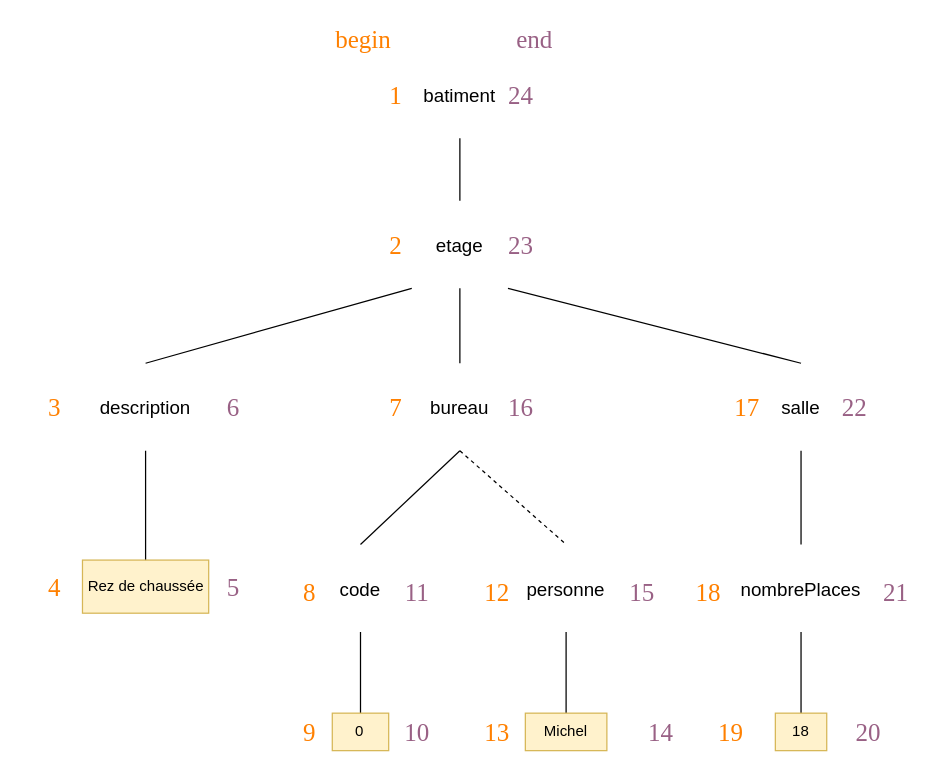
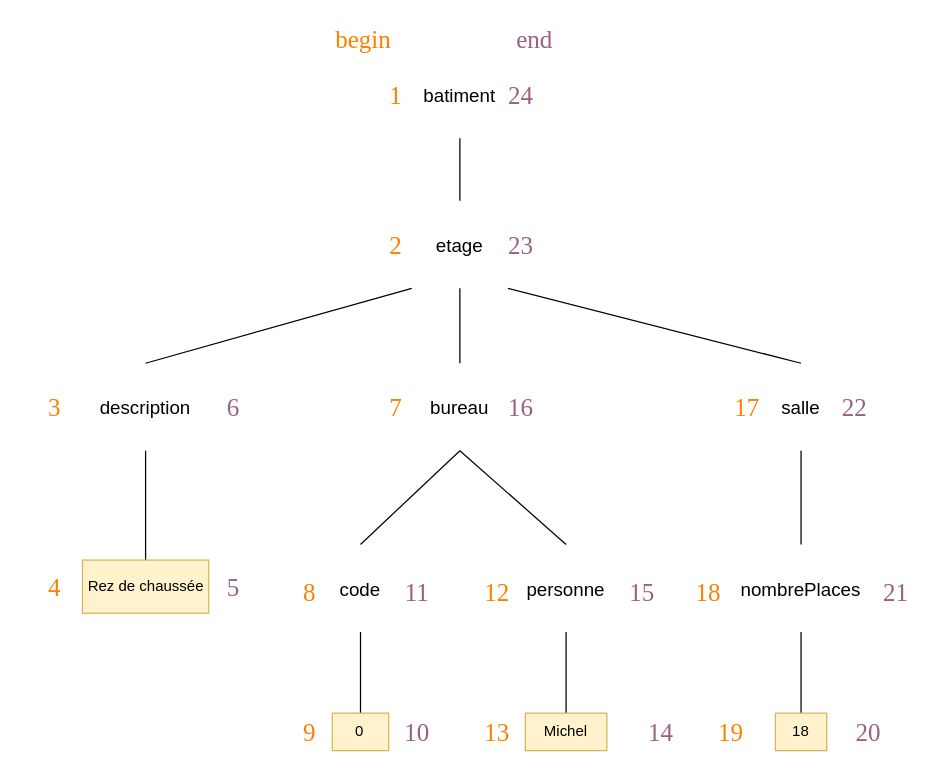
  <mxCell id="0" />
  <mxCell id="1" parent="0" />
  <mxCell id="2" value="" style="edgeStyle=orthogonalEdgeStyle;rounded=0;orthogonalLoop=1;jettySize=auto;html=1;endArrow=none;endFill=0;" parent="1" source="3" target="7" edge="1"><mxGeometry relative="1" as="geometry" /></mxCell>
  <mxCell id="3" value="batiment" style="fillColor=none;strokeColor=none;fontSize=15;" parent="1" vertex="1"><mxGeometry x="329" y="40" width="77" height="70" as="geometry" /></mxCell>
  <mxCell id="4" style="rounded=0;orthogonalLoop=1;jettySize=auto;html=1;exitX=0;exitY=1;exitDx=0;exitDy=0;entryX=0.5;entryY=0;entryDx=0;entryDy=0;endArrow=none;endFill=0;" parent="1" source="7" target="9" edge="1"><mxGeometry relative="1" as="geometry" /></mxCell>
  <mxCell id="5" value="" style="edgeStyle=none;rounded=0;orthogonalLoop=1;jettySize=auto;html=1;endArrow=none;endFill=0;" parent="1" source="7" target="13" edge="1"><mxGeometry relative="1" as="geometry" /></mxCell>
  <mxCell id="6" style="edgeStyle=none;rounded=0;orthogonalLoop=1;jettySize=auto;html=1;exitX=1;exitY=1;exitDx=0;exitDy=0;entryX=0.5;entryY=0;entryDx=0;entryDy=0;endArrow=none;endFill=0;" parent="1" source="7" target="21" edge="1"><mxGeometry relative="1" as="geometry" /></mxCell>
  <mxCell id="7" value="etage" style="fillColor=none;strokeColor=none;fontSize=15;" parent="1" vertex="1"><mxGeometry x="329" y="160" width="77" height="70" as="geometry" /></mxCell>
  <mxCell id="8" value="" style="edgeStyle=none;rounded=0;orthogonalLoop=1;jettySize=auto;html=1;endArrow=none;endFill=0;" parent="1" source="9" edge="1"><mxGeometry relative="1" as="geometry"><mxPoint x="116" y="480" as="targetPoint" /></mxGeometry></mxCell>
  <mxCell id="9" value="description" style="fillColor=none;strokeColor=none;fontSize=15;" parent="1" vertex="1"><mxGeometry x="77.5" y="290" width="77" height="70" as="geometry" /></mxCell>
  <mxCell id="10" value="Rez de chaussée" style="whiteSpace=wrap;html=1;fillColor=#fff2cc;strokeColor=#d6b656;" parent="1" vertex="1"><mxGeometry x="65.5" y="447.5" width="101" height="42.5" as="geometry" /></mxCell>
  <mxCell id="11" style="edgeStyle=none;rounded=0;orthogonalLoop=1;jettySize=auto;html=1;exitX=0.5;exitY=1;exitDx=0;exitDy=0;entryX=0.5;entryY=0;entryDx=0;entryDy=0;endArrow=none;endFill=0;" parent="1" source="13" target="15" edge="1"><mxGeometry relative="1" as="geometry" /></mxCell>
- <mxCell id="12" style="edgeStyle=none;rounded=0;orthogonalLoop=1;jettySize=auto;html=1;exitX=0.5;exitY=1;exitDx=0;exitDy=0;entryX=0.5;entryY=0;entryDx=0;entryDy=0;endArrow=none;endFill=0;dashed=1;" parent="1" source="13" target="17" edge="1"><mxGeometry relative="1" as="geometry" /></mxCell>
+ <mxCell id="12" style="edgeStyle=none;rounded=0;orthogonalLoop=1;jettySize=auto;html=1;exitX=0.5;exitY=1;exitDx=0;exitDy=0;entryX=0.5;entryY=0;entryDx=0;entryDy=0;endArrow=none;endFill=0;" parent="1" source="13" target="17" edge="1"><mxGeometry relative="1" as="geometry" /></mxCell>
  <mxCell id="13" value="bureau" style="fillColor=none;strokeColor=none;fontSize=15;" parent="1" vertex="1"><mxGeometry x="329" y="290" width="77" height="70" as="geometry" /></mxCell>
  <mxCell id="14" style="edgeStyle=none;rounded=0;orthogonalLoop=1;jettySize=auto;html=1;exitX=0.5;exitY=1;exitDx=0;exitDy=0;entryX=0.5;entryY=0;entryDx=0;entryDy=0;endArrow=none;endFill=0;" parent="1" source="15" target="18" edge="1"><mxGeometry relative="1" as="geometry" /></mxCell>
  <mxCell id="15" value="code" style="fillColor=none;strokeColor=none;fontSize=15;" parent="1" vertex="1"><mxGeometry x="249.47" y="435" width="77" height="70" as="geometry" /></mxCell>
  <mxCell id="16" value="" style="edgeStyle=none;rounded=0;orthogonalLoop=1;jettySize=auto;html=1;endArrow=none;endFill=0;" parent="1" source="17" target="19" edge="1"><mxGeometry relative="1" as="geometry" /></mxCell>
  <mxCell id="17" value="personne" style="fillColor=none;strokeColor=none;fontSize=15;" parent="1" vertex="1"><mxGeometry x="414" y="435" width="77" height="70" as="geometry" /></mxCell>
  <mxCell id="18" value="0" style="whiteSpace=wrap;html=1;fillColor=#fff2cc;strokeColor=#d6b656;" parent="1" vertex="1"><mxGeometry x="265.4" y="570" width="45.13" height="30" as="geometry" /></mxCell>
  <mxCell id="19" value="Michel" style="whiteSpace=wrap;html=1;fillColor=#fff2cc;strokeColor=#d6b656;" parent="1" vertex="1"><mxGeometry x="419.88" y="570" width="65.25" height="30" as="geometry" /></mxCell>
  <mxCell id="20" value="" style="edgeStyle=none;rounded=0;orthogonalLoop=1;jettySize=auto;html=1;endArrow=none;endFill=0;" parent="1" source="21" target="23" edge="1"><mxGeometry relative="1" as="geometry" /></mxCell>
  <mxCell id="21" value="salle" style="fillColor=none;strokeColor=none;fontSize=15;" parent="1" vertex="1"><mxGeometry x="602" y="290" width="77" height="70" as="geometry" /></mxCell>
  <mxCell id="22" value="" style="edgeStyle=none;rounded=0;orthogonalLoop=1;jettySize=auto;html=1;endArrow=none;endFill=0;" parent="1" source="23" target="24" edge="1"><mxGeometry relative="1" as="geometry" /></mxCell>
  <mxCell id="23" value="nombrePlaces" style="fillColor=none;strokeColor=none;fontSize=15;" parent="1" vertex="1"><mxGeometry x="602" y="435" width="77" height="70" as="geometry" /></mxCell>
  <mxCell id="24" value="18" style="whiteSpace=wrap;html=1;fillColor=#fff2cc;strokeColor=#d6b656;" parent="1" vertex="1"><mxGeometry x="619.94" y="570" width="41.12" height="30" as="geometry" /></mxCell>
  <mxCell id="25" value="1" style="text;html=1;strokeColor=none;fillColor=none;align=center;verticalAlign=middle;whiteSpace=wrap;rounded=0;fontSize=20;fontFamily=Lucida Console;labelBackgroundColor=none;fontColor=#FF8000;" parent="1" vertex="1"><mxGeometry x="294.13" y="55" width="45" height="40" as="geometry" /></mxCell>
  <mxCell id="26" value="begin" style="text;html=1;align=center;verticalAlign=middle;whiteSpace=wrap;rounded=0;fontFamily=Lucida Console;fontSize=20;fontColor=#FF8000;" parent="1" vertex="1"><mxGeometry x="252" y="20" width="77" height="20" as="geometry" /></mxCell>
  <mxCell id="27" value="2" style="text;html=1;strokeColor=none;fillColor=none;align=center;verticalAlign=middle;whiteSpace=wrap;rounded=0;fontSize=20;fontFamily=Lucida Console;labelBackgroundColor=none;fontColor=#FF8000;" parent="1" vertex="1"><mxGeometry x="294.13" y="175" width="45" height="40" as="geometry" /></mxCell>
  <mxCell id="28" value="end" style="text;html=1;align=center;verticalAlign=middle;whiteSpace=wrap;rounded=0;fontFamily=Lucida Console;fontSize=20;fontColor=#996185;" parent="1" vertex="1"><mxGeometry x="406" y="20" width="43.13" height="20" as="geometry" /></mxCell>
  <mxCell id="29" value="7" style="text;html=1;strokeColor=none;fillColor=none;align=center;verticalAlign=middle;whiteSpace=wrap;rounded=0;fontSize=20;fontFamily=Lucida Console;labelBackgroundColor=none;fontColor=#FF8000;" parent="1" vertex="1"><mxGeometry x="294.13" y="305" width="45" height="40" as="geometry" /></mxCell>
  <mxCell id="30" value="8" style="text;html=1;strokeColor=none;fillColor=none;align=center;verticalAlign=middle;whiteSpace=wrap;rounded=0;fontSize=20;fontFamily=Lucida Console;labelBackgroundColor=none;fontColor=#FF8000;" parent="1" vertex="1"><mxGeometry x="225.47" y="452.5" width="45" height="40" as="geometry" /></mxCell>
  <mxCell id="31" value="9" style="text;html=1;strokeColor=none;fillColor=none;align=center;verticalAlign=middle;whiteSpace=wrap;rounded=0;fontSize=20;fontFamily=Lucida Console;labelBackgroundColor=none;fontColor=#FF8000;" parent="1" vertex="1"><mxGeometry x="225.47" y="565" width="45" height="40" as="geometry" /></mxCell>
  <mxCell id="32" value="10" style="text;html=1;strokeColor=none;fillColor=none;align=center;verticalAlign=middle;whiteSpace=wrap;rounded=0;fontSize=20;fontFamily=Lucida Console;labelBackgroundColor=none;fontColor=#996185;" parent="1" vertex="1"><mxGeometry x="310.53" y="565" width="45" height="40" as="geometry" /></mxCell>
  <mxCell id="33" value="11" style="text;html=1;strokeColor=none;fillColor=none;align=center;verticalAlign=middle;whiteSpace=wrap;rounded=0;fontSize=20;fontFamily=Lucida Console;labelBackgroundColor=none;fontColor=#996185;" parent="1" vertex="1"><mxGeometry x="310.53" y="452.5" width="45" height="40" as="geometry" /></mxCell>
  <mxCell id="34" value="3" style="text;html=1;strokeColor=none;fillColor=none;align=center;verticalAlign=middle;whiteSpace=wrap;rounded=0;fontSize=20;fontFamily=Lucida Console;labelBackgroundColor=none;fontColor=#FF8000;" parent="1" vertex="1"><mxGeometry x="20.5" y="305" width="45" height="40" as="geometry" /></mxCell>
  <mxCell id="35" value="4" style="text;html=1;strokeColor=none;fillColor=none;align=center;verticalAlign=middle;whiteSpace=wrap;rounded=0;fontSize=20;fontFamily=Lucida Console;labelBackgroundColor=none;fontColor=#FF8000;" parent="1" vertex="1"><mxGeometry x="20.5" y="448.75" width="45" height="40" as="geometry" /></mxCell>
  <mxCell id="36" value="5" style="text;html=1;strokeColor=none;fillColor=none;align=center;verticalAlign=middle;whiteSpace=wrap;rounded=0;fontSize=20;fontFamily=Lucida Console;labelBackgroundColor=none;fontColor=#996185;" parent="1" vertex="1"><mxGeometry x="164" y="448.75" width="45" height="40" as="geometry" /></mxCell>
  <mxCell id="37" value="6" style="text;html=1;strokeColor=none;fillColor=none;align=center;verticalAlign=middle;whiteSpace=wrap;rounded=0;fontSize=20;fontFamily=Lucida Console;labelBackgroundColor=none;fontColor=#996185;" parent="1" vertex="1"><mxGeometry x="164" y="305" width="45" height="40" as="geometry" /></mxCell>
  <mxCell id="38" value="12" style="text;html=1;strokeColor=none;fillColor=none;align=center;verticalAlign=middle;whiteSpace=wrap;rounded=0;fontSize=20;fontFamily=Lucida Console;labelBackgroundColor=none;fontColor=#FF8000;" parent="1" vertex="1"><mxGeometry x="374.88" y="452.5" width="45" height="40" as="geometry" /></mxCell>
  <mxCell id="39" value="13" style="text;html=1;strokeColor=none;fillColor=none;align=center;verticalAlign=middle;whiteSpace=wrap;rounded=0;fontSize=20;fontFamily=Lucida Console;labelBackgroundColor=none;fontColor=#FF8000;" parent="1" vertex="1"><mxGeometry x="374.88" y="565" width="45" height="40" as="geometry" /></mxCell>
  <mxCell id="40" value="14" style="text;html=1;strokeColor=none;fillColor=none;align=center;verticalAlign=middle;whiteSpace=wrap;rounded=0;fontSize=20;fontFamily=Lucida Console;labelBackgroundColor=none;fontColor=#996185;" parent="1" vertex="1"><mxGeometry x="506" y="565" width="45" height="40" as="geometry" /></mxCell>
  <mxCell id="41" value="15" style="text;html=1;strokeColor=none;fillColor=none;align=center;verticalAlign=middle;whiteSpace=wrap;rounded=0;fontSize=20;fontFamily=Lucida Console;labelBackgroundColor=none;fontColor=#996185;" parent="1" vertex="1"><mxGeometry x="491" y="452.5" width="45" height="40" as="geometry" /></mxCell>
  <mxCell id="42" value="16" style="text;html=1;strokeColor=none;fillColor=none;align=center;verticalAlign=middle;whiteSpace=wrap;rounded=0;fontSize=20;fontFamily=Lucida Console;labelBackgroundColor=none;fontColor=#996185;" parent="1" vertex="1"><mxGeometry x="394" y="305" width="45" height="40" as="geometry" /></mxCell>
  <mxCell id="43" value="17" style="text;html=1;strokeColor=none;fillColor=none;align=center;verticalAlign=middle;whiteSpace=wrap;rounded=0;fontSize=20;fontFamily=Lucida Console;labelBackgroundColor=none;fontColor=#FF8000;" parent="1" vertex="1"><mxGeometry x="574.94" y="305" width="45" height="40" as="geometry" /></mxCell>
  <mxCell id="44" value="18" style="text;html=1;strokeColor=none;fillColor=none;align=center;verticalAlign=middle;whiteSpace=wrap;rounded=0;fontSize=20;fontFamily=Lucida Console;labelBackgroundColor=none;fontColor=#FF8000;" parent="1" vertex="1"><mxGeometry x="544" y="452.5" width="45" height="40" as="geometry" /></mxCell>
  <mxCell id="45" value="19" style="text;html=1;strokeColor=none;fillColor=none;align=center;verticalAlign=middle;whiteSpace=wrap;rounded=0;fontSize=20;fontFamily=Lucida Console;labelBackgroundColor=none;fontColor=#FF8000;" parent="1" vertex="1"><mxGeometry x="562" y="565" width="45" height="40" as="geometry" /></mxCell>
  <mxCell id="46" value="20" style="text;html=1;strokeColor=none;fillColor=none;align=center;verticalAlign=middle;whiteSpace=wrap;rounded=0;fontSize=20;fontFamily=Lucida Console;labelBackgroundColor=none;fontColor=#996185;" parent="1" vertex="1"><mxGeometry x="672" y="565" width="45" height="40" as="geometry" /></mxCell>
  <mxCell id="47" value="21" style="text;html=1;strokeColor=none;fillColor=none;align=center;verticalAlign=middle;whiteSpace=wrap;rounded=0;fontSize=20;fontFamily=Lucida Console;labelBackgroundColor=none;fontColor=#996185;" parent="1" vertex="1"><mxGeometry x="694" y="452.5" width="45" height="40" as="geometry" /></mxCell>
  <mxCell id="48" value="22" style="text;html=1;strokeColor=none;fillColor=none;align=center;verticalAlign=middle;whiteSpace=wrap;rounded=0;fontSize=20;fontFamily=Lucida Console;labelBackgroundColor=none;fontColor=#996185;" parent="1" vertex="1"><mxGeometry x="661.06" y="305" width="45" height="40" as="geometry" /></mxCell>
  <mxCell id="49" value="23" style="text;html=1;strokeColor=none;fillColor=none;align=center;verticalAlign=middle;whiteSpace=wrap;rounded=0;fontSize=20;fontFamily=Lucida Console;labelBackgroundColor=none;fontColor=#996185;" parent="1" vertex="1"><mxGeometry x="394" y="175" width="45" height="40" as="geometry" /></mxCell>
  <mxCell id="50" value="24" style="text;html=1;strokeColor=none;fillColor=none;align=center;verticalAlign=middle;whiteSpace=wrap;rounded=0;fontSize=20;fontFamily=Lucida Console;labelBackgroundColor=none;fontColor=#996185;" parent="1" vertex="1"><mxGeometry x="394" y="55" width="45" height="40" as="geometry" /></mxCell>
